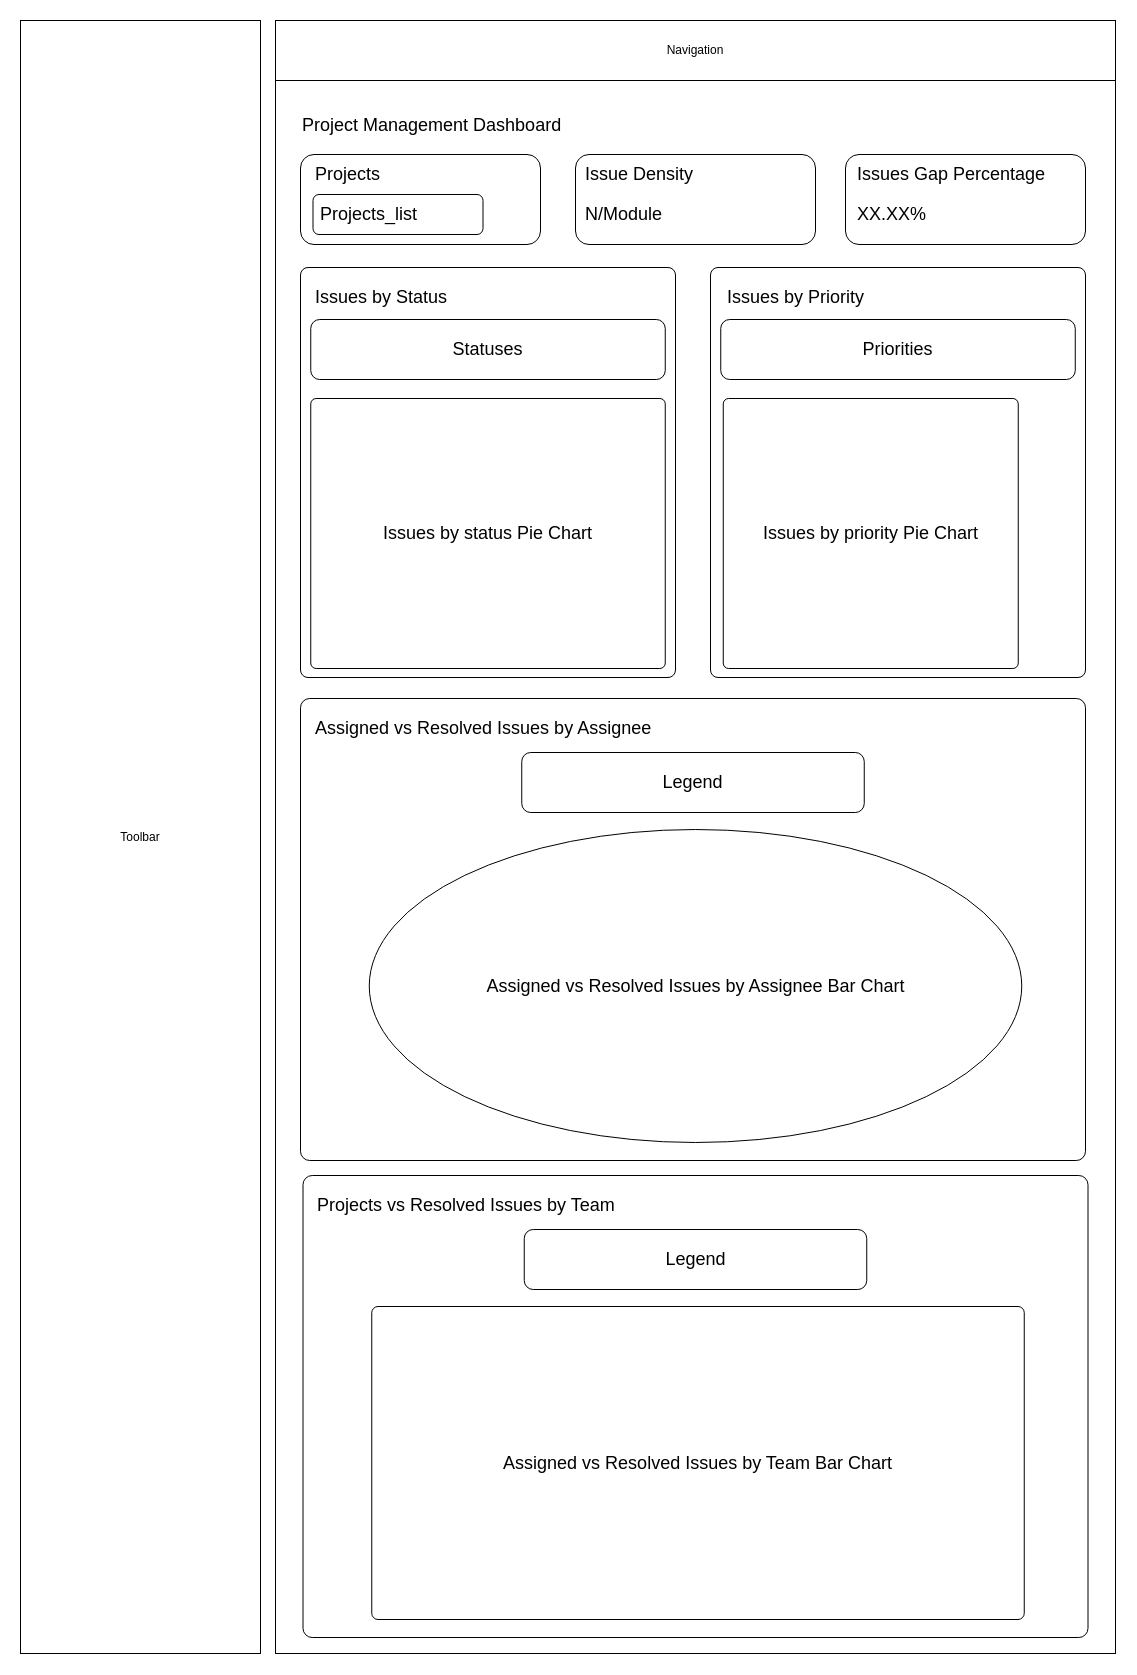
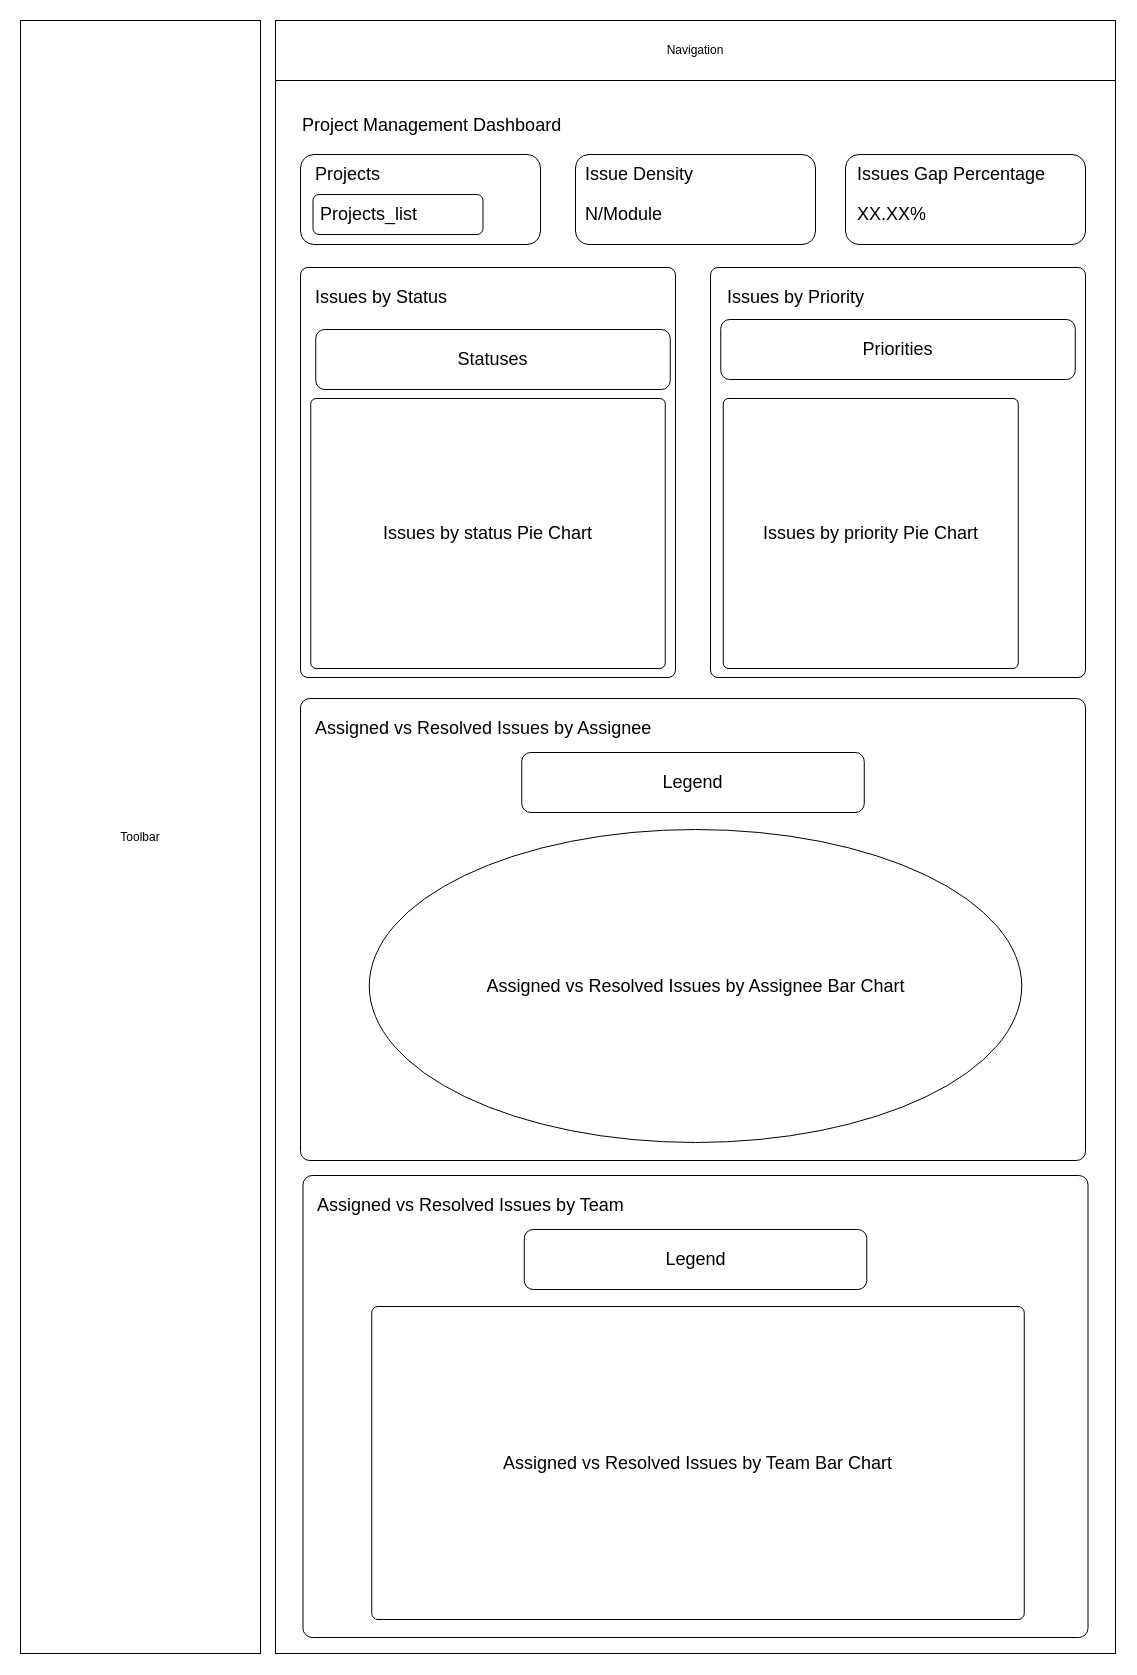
  <mxCell id="0" />
  <mxCell id="1" parent="0" />
  <mxCell id="2" value="Toolbar" style="rounded=0;whiteSpace=wrap;html=1;" parent="1" vertex="1"><mxGeometry x="20" y="20" width="240" height="1633" as="geometry" /></mxCell>
  <mxCell id="3" value="Navigation" style="rounded=0;whiteSpace=wrap;html=1;" parent="1" vertex="1"><mxGeometry x="275" y="20" width="840" height="60" as="geometry" /></mxCell>
  <mxCell id="4" value="" style="rounded=0;whiteSpace=wrap;html=1;" parent="1" vertex="1"><mxGeometry x="275" y="80" width="840" height="1573" as="geometry" /></mxCell>
  <mxCell id="5" value="Project Management Dashboard" style="text;html=1;align=left;verticalAlign=middle;resizable=0;points=[];autosize=1;strokeColor=none;fillColor=none;fontSize=18;" parent="1" vertex="1"><mxGeometry x="300" y="105" width="280" height="40" as="geometry" /></mxCell>
  <mxCell id="6" value="" style="rounded=1;whiteSpace=wrap;html=1;" parent="1" vertex="1"><mxGeometry x="300" y="154" width="240" height="90" as="geometry" /></mxCell>
  <mxCell id="7" value="" style="rounded=1;whiteSpace=wrap;html=1;" parent="1" vertex="1"><mxGeometry x="575" y="154" width="240" height="90" as="geometry" /></mxCell>
  <mxCell id="8" value="" style="rounded=1;whiteSpace=wrap;html=1;" parent="1" vertex="1"><mxGeometry x="845" y="154" width="240" height="90" as="geometry" /></mxCell>
  <mxCell id="9" value="Projects" style="text;html=1;align=left;verticalAlign=middle;resizable=0;points=[];autosize=1;strokeColor=none;fillColor=none;fontSize=18;" parent="1" vertex="1"><mxGeometry x="312.5" y="154" width="90" height="40" as="geometry" /></mxCell>
  <mxCell id="10" value="&amp;nbsp;Projects_list" style="rounded=1;whiteSpace=wrap;html=1;fontSize=18;align=left;" parent="1" vertex="1"><mxGeometry x="312.5" y="194" width="170" height="40" as="geometry" /></mxCell>
  <mxCell id="11" value="" style="html=1;verticalLabelPosition=bottom;labelBackgroundColor=#ffffff;verticalAlign=top;shadow=0;dashed=0;strokeWidth=1;shape=mxgraph.ios7.misc.down;rounded=1;glass=0;sketch=0;fontSize=8;fillColor=none;strokeColor=#FFFFFF;" parent="1" vertex="1"><mxGeometry x="455" y="211" width="12" height="6" as="geometry" /></mxCell>
  <mxCell id="12" value="Issue Density" style="text;html=1;align=left;verticalAlign=middle;resizable=0;points=[];autosize=1;strokeColor=none;fillColor=none;fontSize=18;" parent="1" vertex="1"><mxGeometry x="582.5" y="154" width="130" height="40" as="geometry" /></mxCell>
  <mxCell id="13" value="N/Module" style="text;html=1;align=left;verticalAlign=middle;resizable=0;points=[];autosize=1;strokeColor=none;fillColor=none;fontSize=18;" parent="1" vertex="1"><mxGeometry x="582.5" y="194" width="100" height="40" as="geometry" /></mxCell>
  <mxCell id="14" value="Issues&amp;nbsp;Gap Percentage" style="text;html=1;align=left;verticalAlign=middle;resizable=0;points=[];autosize=1;strokeColor=none;fillColor=none;fontSize=18;" parent="1" vertex="1"><mxGeometry x="855" y="154" width="210" height="40" as="geometry" /></mxCell>
  <mxCell id="15" value="XX.XX%" style="text;html=1;align=left;verticalAlign=middle;resizable=0;points=[];autosize=1;strokeColor=none;fillColor=none;fontSize=18;" parent="1" vertex="1"><mxGeometry x="855" y="194" width="90" height="40" as="geometry" /></mxCell>
  <mxCell id="16" value="" style="rounded=1;whiteSpace=wrap;html=1;fontSize=18;arcSize=2;" parent="1" vertex="1"><mxGeometry x="300" y="267" width="375" height="410" as="geometry" /></mxCell>
  <mxCell id="17" value="Issues&amp;nbsp;by Status" style="text;html=1;align=left;verticalAlign=middle;resizable=0;points=[];autosize=1;strokeColor=none;fillColor=none;fontSize=18;" parent="1" vertex="1"><mxGeometry x="312.5" y="277" width="160" height="40" as="geometry" /></mxCell>
- <mxCell id="18" value="Statuses" style="rounded=1;whiteSpace=wrap;html=1;fontSize=18;fillStyle=hatch;fillColor=#FFFFFF;" parent="1" vertex="1"><mxGeometry x="310.25" y="319" width="354.5" height="60" as="geometry" /></mxCell>
+ <mxCell id="18" value="Statuses" style="rounded=1;whiteSpace=wrap;html=1;fontSize=18;fillStyle=hatch;fillColor=#FFFFFF;" parent="1" vertex="1"><mxGeometry x="315.25" y="329" width="354.5" height="60" as="geometry" /></mxCell>
  <mxCell id="19" value="Issues by status Pie Chart" style="rounded=1;whiteSpace=wrap;html=1;fillStyle=hatch;fontSize=18;fillColor=#FFFFFF;arcSize=2;" parent="1" vertex="1"><mxGeometry x="310.25" y="398" width="354.5" height="270" as="geometry" /></mxCell>
  <mxCell id="20" value="" style="rounded=1;whiteSpace=wrap;html=1;fontSize=18;arcSize=2;" parent="1" vertex="1"><mxGeometry x="710" y="267" width="375" height="410" as="geometry" /></mxCell>
  <mxCell id="21" value="Issues by Priority" style="text;html=1;align=left;verticalAlign=middle;resizable=0;points=[];autosize=1;strokeColor=none;fillColor=none;fontSize=18;" parent="1" vertex="1"><mxGeometry x="725" y="277" width="160" height="40" as="geometry" /></mxCell>
  <mxCell id="22" value="Priorities" style="rounded=1;whiteSpace=wrap;html=1;fontSize=18;fillStyle=hatch;fillColor=#FFFFFF;" parent="1" vertex="1"><mxGeometry x="720.25" y="319" width="354.5" height="60" as="geometry" /></mxCell>
  <mxCell id="23" value="Issues by priority Pie Chart" style="rounded=1;whiteSpace=wrap;html=1;fillStyle=hatch;fontSize=18;fillColor=#FFFFFF;arcSize=2;" parent="1" vertex="1"><mxGeometry x="722.75" y="398" width="295" height="270" as="geometry" /></mxCell>
  <mxCell id="24" value="" style="rounded=1;whiteSpace=wrap;html=1;fontSize=18;arcSize=2;" parent="1" vertex="1"><mxGeometry x="300" y="698" width="785" height="462" as="geometry" /></mxCell>
  <mxCell id="25" value="Assigned vs Resolved Issues by Assignee" style="text;html=1;align=left;verticalAlign=middle;resizable=0;points=[];autosize=1;strokeColor=none;fillColor=none;fontSize=18;" parent="1" vertex="1"><mxGeometry x="312.5" y="708" width="360" height="40" as="geometry" /></mxCell>
  <mxCell id="26" value="Legend" style="rounded=1;whiteSpace=wrap;html=1;fontSize=18;fillStyle=hatch;fillColor=#FFFFFF;" parent="1" vertex="1"><mxGeometry x="521.25" y="752" width="342.5" height="60" as="geometry" /></mxCell>
  <mxCell id="27" value="Assigned vs Resolved Issues by Assignee Bar Chart" style="ellipse;whiteSpace=wrap;html=1;fillStyle=hatch;fontSize=18;fillColor=#FFFFFF;arcSize=2;" parent="1" vertex="1"><mxGeometry x="368.75" y="829" width="652.5" height="313" as="geometry" /></mxCell>
  <mxCell id="28" value="" style="rounded=1;whiteSpace=wrap;html=1;fontSize=18;arcSize=2;" vertex="1" parent="1"><mxGeometry x="302.5" y="1175" width="785" height="462" as="geometry" /></mxCell>
- <mxCell id="29" value="Projects vs Resolved Issues by Team" style="text;html=1;align=left;verticalAlign=middle;resizable=0;points=[];autosize=1;strokeColor=none;fillColor=none;fontSize=18;" vertex="1" parent="1"><mxGeometry x="315" y="1185" width="330" height="40" as="geometry" /></mxCell>
+ <mxCell id="29" value="Assigned vs Resolved Issues by Team" style="text;html=1;align=left;verticalAlign=middle;resizable=0;points=[];autosize=1;strokeColor=none;fillColor=none;fontSize=18;" vertex="1" parent="1"><mxGeometry x="315" y="1185" width="330" height="40" as="geometry" /></mxCell>
  <mxCell id="30" value="Legend" style="rounded=1;whiteSpace=wrap;html=1;fontSize=18;fillStyle=hatch;fillColor=#FFFFFF;" vertex="1" parent="1"><mxGeometry x="523.75" y="1229" width="342.5" height="60" as="geometry" /></mxCell>
  <mxCell id="31" value="Assigned vs Resolved Issues by Team Bar Chart" style="rounded=1;whiteSpace=wrap;html=1;fillStyle=hatch;fontSize=18;fillColor=#FFFFFF;arcSize=2;" vertex="1" parent="1"><mxGeometry x="371.25" y="1306" width="652.5" height="313" as="geometry" /></mxCell>
